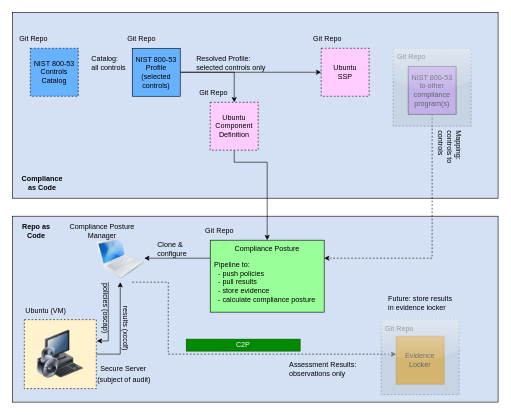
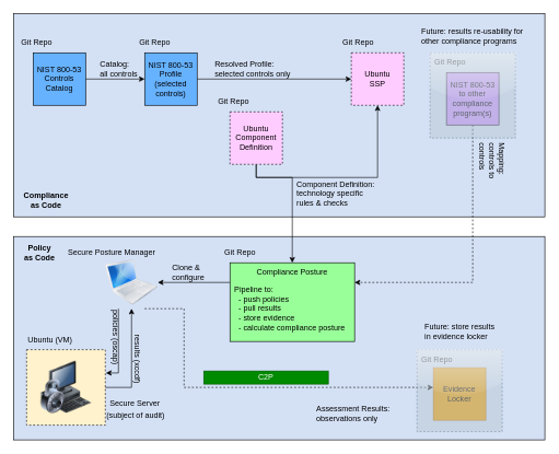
  <mxCell id="0" />
  <mxCell id="1" parent="0" />
  <mxCell id="2" value="" style="rounded=0;whiteSpace=wrap;html=1;fillColor=light-dark(#D4E1F5,var(--ge-dark-color, #121212));" parent="1" vertex="1"><mxGeometry x="20" y="360" width="810" height="310" as="geometry" /></mxCell>
  <mxCell id="3" style="edgeStyle=orthogonalEdgeStyle;rounded=0;orthogonalLoop=1;jettySize=auto;html=1;exitX=0;exitY=0.25;exitDx=0;exitDy=0;" parent="1" source="4" target="50" edge="1"><mxGeometry relative="1" as="geometry" /></mxCell>
  <mxCell id="4" value="" style="rounded=0;whiteSpace=wrap;html=1;fillColor=light-dark(#99FF99,var(--ge-dark-color, #121212));" parent="1" vertex="1"><mxGeometry x="350" y="400" width="190" height="120" as="geometry" /></mxCell>
  <mxCell id="5" value="" style="rounded=0;whiteSpace=wrap;html=1;fillColor=light-dark(#D4E1F5,var(--ge-dark-color, #121212));" parent="1" vertex="1"><mxGeometry x="20" y="20" width="810" height="310" as="geometry" /></mxCell>
  <mxCell id="6" style="edgeStyle=orthogonalEdgeStyle;rounded=0;orthogonalLoop=1;jettySize=auto;html=1;exitX=0.25;exitY=1;exitDx=0;exitDy=0;entryX=1.008;entryY=0.309;entryDx=0;entryDy=0;entryPerimeter=0;" parent="1" source="50" target="8" edge="1"><mxGeometry relative="1" as="geometry"><mxPoint x="180" y="574" as="targetPoint" /></mxGeometry></mxCell>
  <mxCell id="7" value="C2P" style="rounded=0;whiteSpace=wrap;html=1;fillColor=#008a00;fillStyle=auto;fontColor=#ffffff;strokeColor=#005700;" parent="1" vertex="1"><mxGeometry x="310" y="565" width="190" height="20" as="geometry" /></mxCell>
  <mxCell id="8" value="" style="whiteSpace=wrap;html=1;dashed=1;fillColor=light-dark(#FFF2CC,var(--ge-dark-color, #121212));" parent="1" vertex="1"><mxGeometry x="40" y="532.5" width="120" height="115" as="geometry" /></mxCell>
- <mxCell id="10" value="NIST 800-53&lt;div&gt;Controls Catalog&lt;/div&gt;" style="whiteSpace=wrap;html=1;aspect=fixed;fillColor=light-dark(#66B2FF,var(--ge-dark-color, #121212));dashed=1;" parent="1" vertex="1"><mxGeometry x="50" y="80" width="80" height="80" as="geometry" /></mxCell>
+ <mxCell id="9" style="edgeStyle=orthogonalEdgeStyle;rounded=0;orthogonalLoop=1;jettySize=auto;html=1;exitX=1;exitY=0.5;exitDx=0;exitDy=0;entryX=0;entryY=0.5;entryDx=0;entryDy=0;" parent="1" source="10" target="13" edge="1"><mxGeometry relative="1" as="geometry" /></mxCell>
+ <mxCell id="10" value="NIST 800-53&lt;div&gt;Controls Catalog&lt;/div&gt;" style="whiteSpace=wrap;html=1;aspect=fixed;fillColor=light-dark(#66B2FF,var(--ge-dark-color, #121212));" parent="1" vertex="1"><mxGeometry x="50" y="80" width="80" height="80" as="geometry" /></mxCell>
  <mxCell id="11" style="edgeStyle=orthogonalEdgeStyle;rounded=0;orthogonalLoop=1;jettySize=auto;html=1;exitX=1;exitY=0.5;exitDx=0;exitDy=0;entryX=0;entryY=0.5;entryDx=0;entryDy=0;" parent="1" source="13" target="19" edge="1"><mxGeometry relative="1" as="geometry" /></mxCell>
- <mxCell id="12" style="edgeStyle=orthogonalEdgeStyle;rounded=0;orthogonalLoop=1;jettySize=auto;html=1;exitX=1;exitY=0.5;exitDx=0;exitDy=0;entryX=0.5;entryY=0;entryDx=0;entryDy=0;" parent="1" source="13" target="18" edge="1"><mxGeometry relative="1" as="geometry" /></mxCell>
  <mxCell id="13" value="NIST 800-53&lt;div&gt;Profile (selected controls)&lt;/div&gt;" style="whiteSpace=wrap;html=1;aspect=fixed;fillColor=light-dark(#66B2FF,var(--ge-dark-color, #121212));" parent="1" vertex="1"><mxGeometry x="220" y="80" width="80" height="80" as="geometry" /></mxCell>
  <mxCell id="14" value="Git Repo" style="text;html=1;align=left;verticalAlign=middle;whiteSpace=wrap;rounded=0;" parent="1" vertex="1"><mxGeometry x="30" y="50" width="60" height="30" as="geometry" /></mxCell>
  <mxCell id="15" value="Git Repo" style="text;html=1;align=left;verticalAlign=middle;whiteSpace=wrap;rounded=0;" parent="1" vertex="1"><mxGeometry x="210" y="50" width="60" height="30" as="geometry" /></mxCell>
+ <mxCell id="16" style="edgeStyle=orthogonalEdgeStyle;rounded=0;orthogonalLoop=1;jettySize=auto;html=1;exitX=0.5;exitY=1;exitDx=0;exitDy=0;entryX=0.5;entryY=1;entryDx=0;entryDy=0;" parent="1" source="18" target="19" edge="1"><mxGeometry relative="1" as="geometry" /></mxCell>
  <mxCell id="17" style="edgeStyle=orthogonalEdgeStyle;rounded=0;orthogonalLoop=1;jettySize=auto;html=1;exitX=0.5;exitY=1;exitDx=0;exitDy=0;" parent="1" source="18" target="4" edge="1"><mxGeometry relative="1" as="geometry"><Array as="points"><mxPoint x="390" y="270" /><mxPoint x="445" y="270" /></Array></mxGeometry></mxCell>
  <mxCell id="18" value="Ubuntu Component Definition" style="whiteSpace=wrap;html=1;aspect=fixed;fillColor=light-dark(#FFCCFF,var(--ge-dark-color, #121212));dashed=1;" parent="1" vertex="1"><mxGeometry x="350" y="170" width="80" height="80" as="geometry" /></mxCell>
  <mxCell id="19" value="Ubuntu&lt;div&gt;SSP&lt;/div&gt;" style="whiteSpace=wrap;html=1;aspect=fixed;fillColor=light-dark(#FFCCFF,var(--ge-dark-color, #121212));dashed=1;" parent="1" vertex="1"><mxGeometry x="535" y="80" width="80" height="80" as="geometry" /></mxCell>
  <mxCell id="20" value="Git Repo" style="text;html=1;align=left;verticalAlign=middle;whiteSpace=wrap;rounded=0;" parent="1" vertex="1"><mxGeometry x="520" y="50" width="60" height="30" as="geometry" /></mxCell>
  <mxCell id="21" value="" style="image;html=1;image=img/lib/clip_art/computers/Secure_System_128x128.png" parent="1" vertex="1"><mxGeometry x="60" y="550" width="80" height="80" as="geometry" /></mxCell>
  <mxCell id="22" value="Secure Server" style="text;html=1;align=left;verticalAlign=middle;whiteSpace=wrap;rounded=0;" parent="1" vertex="1"><mxGeometry x="165" y="600" width="90" height="30" as="geometry" /></mxCell>
  <mxCell id="23" value="(subject of audit)" style="text;html=1;align=left;verticalAlign=middle;whiteSpace=wrap;rounded=0;" parent="1" vertex="1"><mxGeometry x="160" y="617.5" width="110" height="30" as="geometry" /></mxCell>
- <mxCell id="24" value="Assessment Results:&lt;div&gt;observations only&lt;/div&gt;" style="text;html=1;align=left;verticalAlign=middle;whiteSpace=wrap;rounded=0;" parent="1" vertex="1"><mxGeometry x="480" y="600" width="140" height="30" as="geometry" /></mxCell>
+ <mxCell id="24" value="Assessment Results:&lt;div&gt;observations only&lt;/div&gt;" style="text;html=1;align=left;verticalAlign=middle;whiteSpace=wrap;rounded=0;" parent="1" vertex="1"><mxGeometry x="480" y="615" width="140" height="30" as="geometry" /></mxCell>
  <mxCell id="25" style="edgeStyle=orthogonalEdgeStyle;rounded=0;orthogonalLoop=1;jettySize=auto;html=1;exitX=0.75;exitY=1;exitDx=0;exitDy=0;dashed=1;" parent="1" source="50" target="46" edge="1"><mxGeometry relative="1" as="geometry"><Array as="points"><mxPoint x="280" y="470" /><mxPoint x="280" y="590" /></Array></mxGeometry></mxCell>
  <mxCell id="26" value="Pipeline to:&lt;div&gt;&amp;nbsp; - push policies&lt;/div&gt;&lt;div&gt;&amp;nbsp; - pull results&lt;/div&gt;&lt;div&gt;&amp;nbsp; - store evidence&lt;/div&gt;&lt;div&gt;&amp;nbsp; - calculate compliance posture&lt;/div&gt;" style="text;html=1;align=left;verticalAlign=middle;whiteSpace=wrap;rounded=0;" parent="1" vertex="1"><mxGeometry x="355" y="430" width="180" height="80" as="geometry" /></mxCell>
  <mxCell id="27" value="Catalog:&lt;div&gt;all controls&lt;/div&gt;" style="text;html=1;align=left;verticalAlign=middle;whiteSpace=wrap;rounded=0;" parent="1" vertex="1"><mxGeometry x="150" y="90" width="120" height="30" as="geometry" /></mxCell>
  <mxCell id="28" value="Git Repo" style="text;html=1;align=left;verticalAlign=middle;whiteSpace=wrap;rounded=0;" parent="1" vertex="1"><mxGeometry x="330" y="140" width="60" height="30" as="geometry" /></mxCell>
  <mxCell id="29" value="Resolved Profile:&lt;div&gt;selected controls only&lt;/div&gt;" style="text;html=1;align=left;verticalAlign=middle;whiteSpace=wrap;rounded=0;" parent="1" vertex="1"><mxGeometry x="325" y="90" width="120" height="30" as="geometry" /></mxCell>
  <mxCell id="30" value="Compliance Posture" style="text;html=1;align=center;verticalAlign=middle;whiteSpace=wrap;rounded=0;" parent="1" vertex="1"><mxGeometry x="375" y="400" width="140" height="30" as="geometry" /></mxCell>
  <mxCell id="31" style="edgeStyle=orthogonalEdgeStyle;rounded=0;orthogonalLoop=1;jettySize=auto;html=1;exitX=0.5;exitY=1;exitDx=0;exitDy=0;dashed=1;entryX=1;entryY=0.25;entryDx=0;entryDy=0;" parent="1" source="32" target="4" edge="1"><mxGeometry relative="1" as="geometry"><mxPoint x="570" y="720" as="targetPoint" /></mxGeometry></mxCell>
  <mxCell id="32" value="NIST 800-53 to other compliance program(s)" style="whiteSpace=wrap;html=1;aspect=fixed;fillColor=light-dark(#CC99FF,var(--ge-dark-color, #121212));" parent="1" vertex="1"><mxGeometry x="680" y="110" width="80" height="80" as="geometry" /></mxCell>
  <mxCell id="33" value="Git Repo" style="text;html=1;align=left;verticalAlign=middle;whiteSpace=wrap;rounded=0;" parent="1" vertex="1"><mxGeometry x="660" y="80" width="60" height="30" as="geometry" /></mxCell>
- <mxCell id="35" value="Repo as Code" style="text;html=1;align=center;verticalAlign=middle;whiteSpace=wrap;rounded=0;fontStyle=1" parent="1" vertex="1"><mxGeometry x="35" y="370" width="50" height="30" as="geometry" /></mxCell>
+ <mxCell id="34" value="Future: results re-usability for other compliance programs" style="text;html=1;align=left;verticalAlign=middle;whiteSpace=wrap;rounded=0;" parent="1" vertex="1"><mxGeometry x="640" y="40" width="160" height="30" as="geometry" /></mxCell>
+ <mxCell id="35" value="Policy as Code" style="text;html=1;align=center;verticalAlign=middle;whiteSpace=wrap;rounded=0;fontStyle=1" parent="1" vertex="1"><mxGeometry x="35" y="370" width="50" height="30" as="geometry" /></mxCell>
  <mxCell id="36" value="Compliance as Code" style="text;html=1;align=center;verticalAlign=middle;whiteSpace=wrap;rounded=0;fontStyle=1" parent="1" vertex="1"><mxGeometry x="40" y="290" width="60" height="30" as="geometry" /></mxCell>
  <mxCell id="37" value="" style="whiteSpace=wrap;html=1;dashed=1;fillColor=#bac8d3;glass=1;opacity=50;strokeColor=#23445d;" parent="1" vertex="1"><mxGeometry x="655" y="80" width="130" height="130" as="geometry" /></mxCell>
  <mxCell id="38" style="edgeStyle=orthogonalEdgeStyle;rounded=0;orthogonalLoop=1;jettySize=auto;html=1;exitX=0.5;exitY=1;exitDx=0;exitDy=0;" parent="1" source="7" target="7" edge="1"><mxGeometry relative="1" as="geometry" /></mxCell>
  <mxCell id="39" value="policies (oscap)" style="text;html=1;align=left;verticalAlign=middle;whiteSpace=wrap;rounded=0;rotation=90;" parent="1" vertex="1"><mxGeometry x="130" y="500" width="90" height="30" as="geometry" /></mxCell>
  <mxCell id="40" value="results (xccdf)" style="text;html=1;align=left;verticalAlign=middle;whiteSpace=wrap;rounded=0;rotation=90;" parent="1" vertex="1"><mxGeometry x="170" y="532.5" width="80" height="30" as="geometry" /></mxCell>
  <mxCell id="41" value="Git Repo" style="text;html=1;align=left;verticalAlign=middle;whiteSpace=wrap;rounded=0;" parent="1" vertex="1"><mxGeometry x="340" y="370" width="60" height="30" as="geometry" /></mxCell>
+ <mxCell id="42" value="Component Definition:&lt;div&gt;technology specific&lt;/div&gt;&lt;div&gt;rules &amp;amp; checks&lt;/div&gt;" style="text;html=1;align=left;verticalAlign=middle;whiteSpace=wrap;rounded=0;" parent="1" vertex="1"><mxGeometry x="450" y="280" width="130" height="30" as="geometry" /></mxCell>
  <mxCell id="43" value="Mapping:&lt;div&gt;controls to&lt;/div&gt;&lt;div&gt;controls&lt;/div&gt;" style="text;html=1;align=left;verticalAlign=middle;whiteSpace=wrap;rounded=0;rotation=90;" parent="1" vertex="1"><mxGeometry x="680" y="270" width="140" height="30" as="geometry" /></mxCell>
  <mxCell id="44" style="edgeStyle=orthogonalEdgeStyle;rounded=0;orthogonalLoop=1;jettySize=auto;html=1;exitX=1;exitY=0.5;exitDx=0;exitDy=0;entryX=0.5;entryY=1;entryDx=0;entryDy=0;" parent="1" source="8" target="50" edge="1"><mxGeometry relative="1" as="geometry"><Array as="points"><mxPoint x="200" y="590" /></Array></mxGeometry></mxCell>
  <mxCell id="45" value="Ubuntu (VM)" style="text;html=1;align=left;verticalAlign=middle;whiteSpace=wrap;rounded=0;" parent="1" vertex="1"><mxGeometry x="40" y="502.5" width="120" height="30" as="geometry" /></mxCell>
  <mxCell id="46" value="Evidence Locker" style="whiteSpace=wrap;html=1;aspect=fixed;fillColor=#f0a30a;fontColor=#000000;strokeColor=#BD7000;" parent="1" vertex="1"><mxGeometry x="660" y="560" width="80" height="80" as="geometry" /></mxCell>
  <mxCell id="47" value="Git Repo" style="text;html=1;align=left;verticalAlign=middle;whiteSpace=wrap;rounded=0;" parent="1" vertex="1"><mxGeometry x="640" y="532.5" width="60" height="30" as="geometry" /></mxCell>
  <mxCell id="48" value="" style="whiteSpace=wrap;html=1;dashed=1;fillColor=#bac8d3;glass=1;opacity=50;strokeColor=#23445d;" parent="1" vertex="1"><mxGeometry x="635" y="532.5" width="130" height="125" as="geometry" /></mxCell>
  <mxCell id="49" value="Future: store results in evidence locker" style="text;html=1;align=left;verticalAlign=middle;whiteSpace=wrap;rounded=0;" parent="1" vertex="1"><mxGeometry x="645" y="490" width="110" height="30" as="geometry" /></mxCell>
  <mxCell id="50" value="" style="image;html=1;image=img/lib/clip_art/computers/MacBook_128x128.png" parent="1" vertex="1"><mxGeometry x="160" y="390" width="80" height="80" as="geometry" /></mxCell>
  <mxCell id="51" value="Clone &amp;amp; configure" style="text;html=1;align=left;verticalAlign=middle;whiteSpace=wrap;rounded=0;" parent="1" vertex="1"><mxGeometry x="260" y="400" width="90" height="30" as="geometry" /></mxCell>
- <mxCell id="52" value="Compliance Posture Manager" style="text;html=1;align=center;verticalAlign=middle;whiteSpace=wrap;rounded=0;" parent="1" vertex="1"><mxGeometry x="100" y="370" width="140" height="30" as="geometry" /></mxCell>
+ <mxCell id="52" value="Secure Posture Manager" style="text;html=1;align=center;verticalAlign=middle;whiteSpace=wrap;rounded=0;" parent="1" vertex="1"><mxGeometry x="100" y="370" width="140" height="30" as="geometry" /></mxCell>
